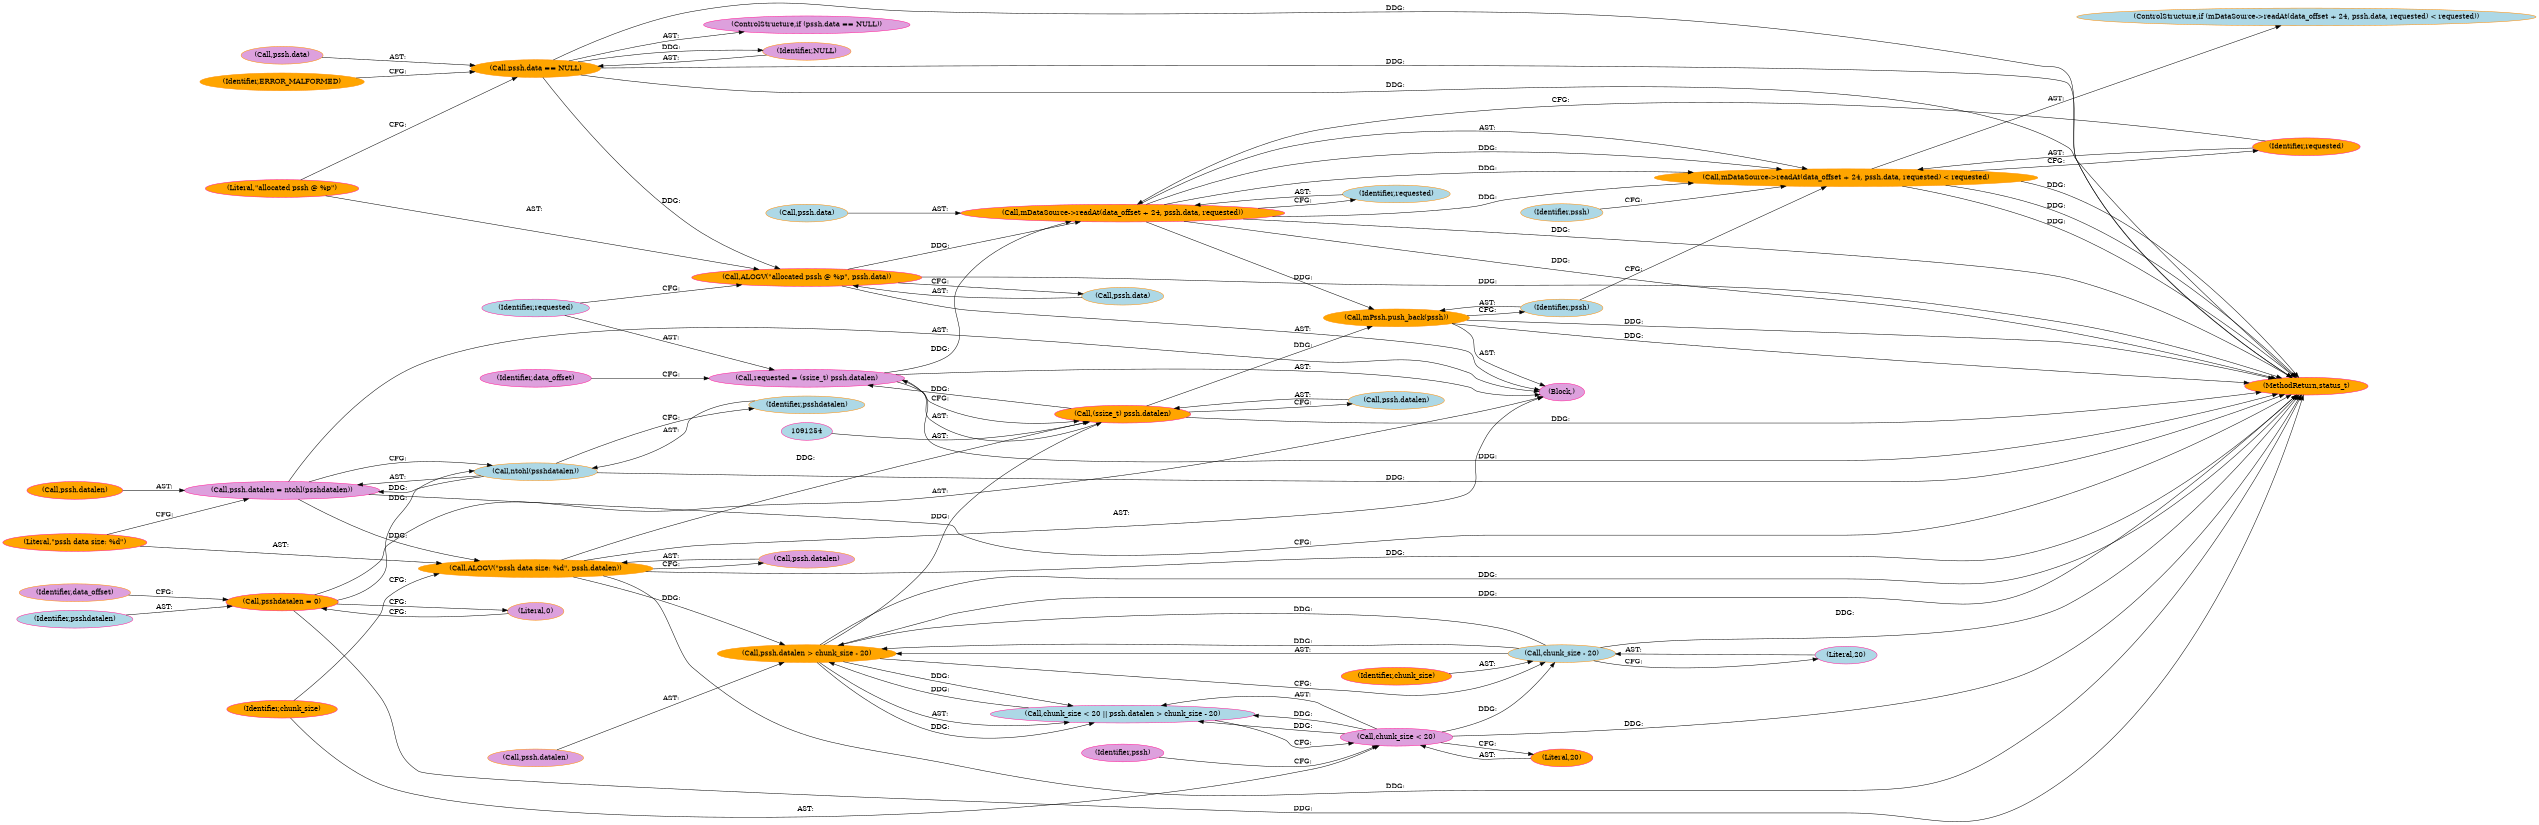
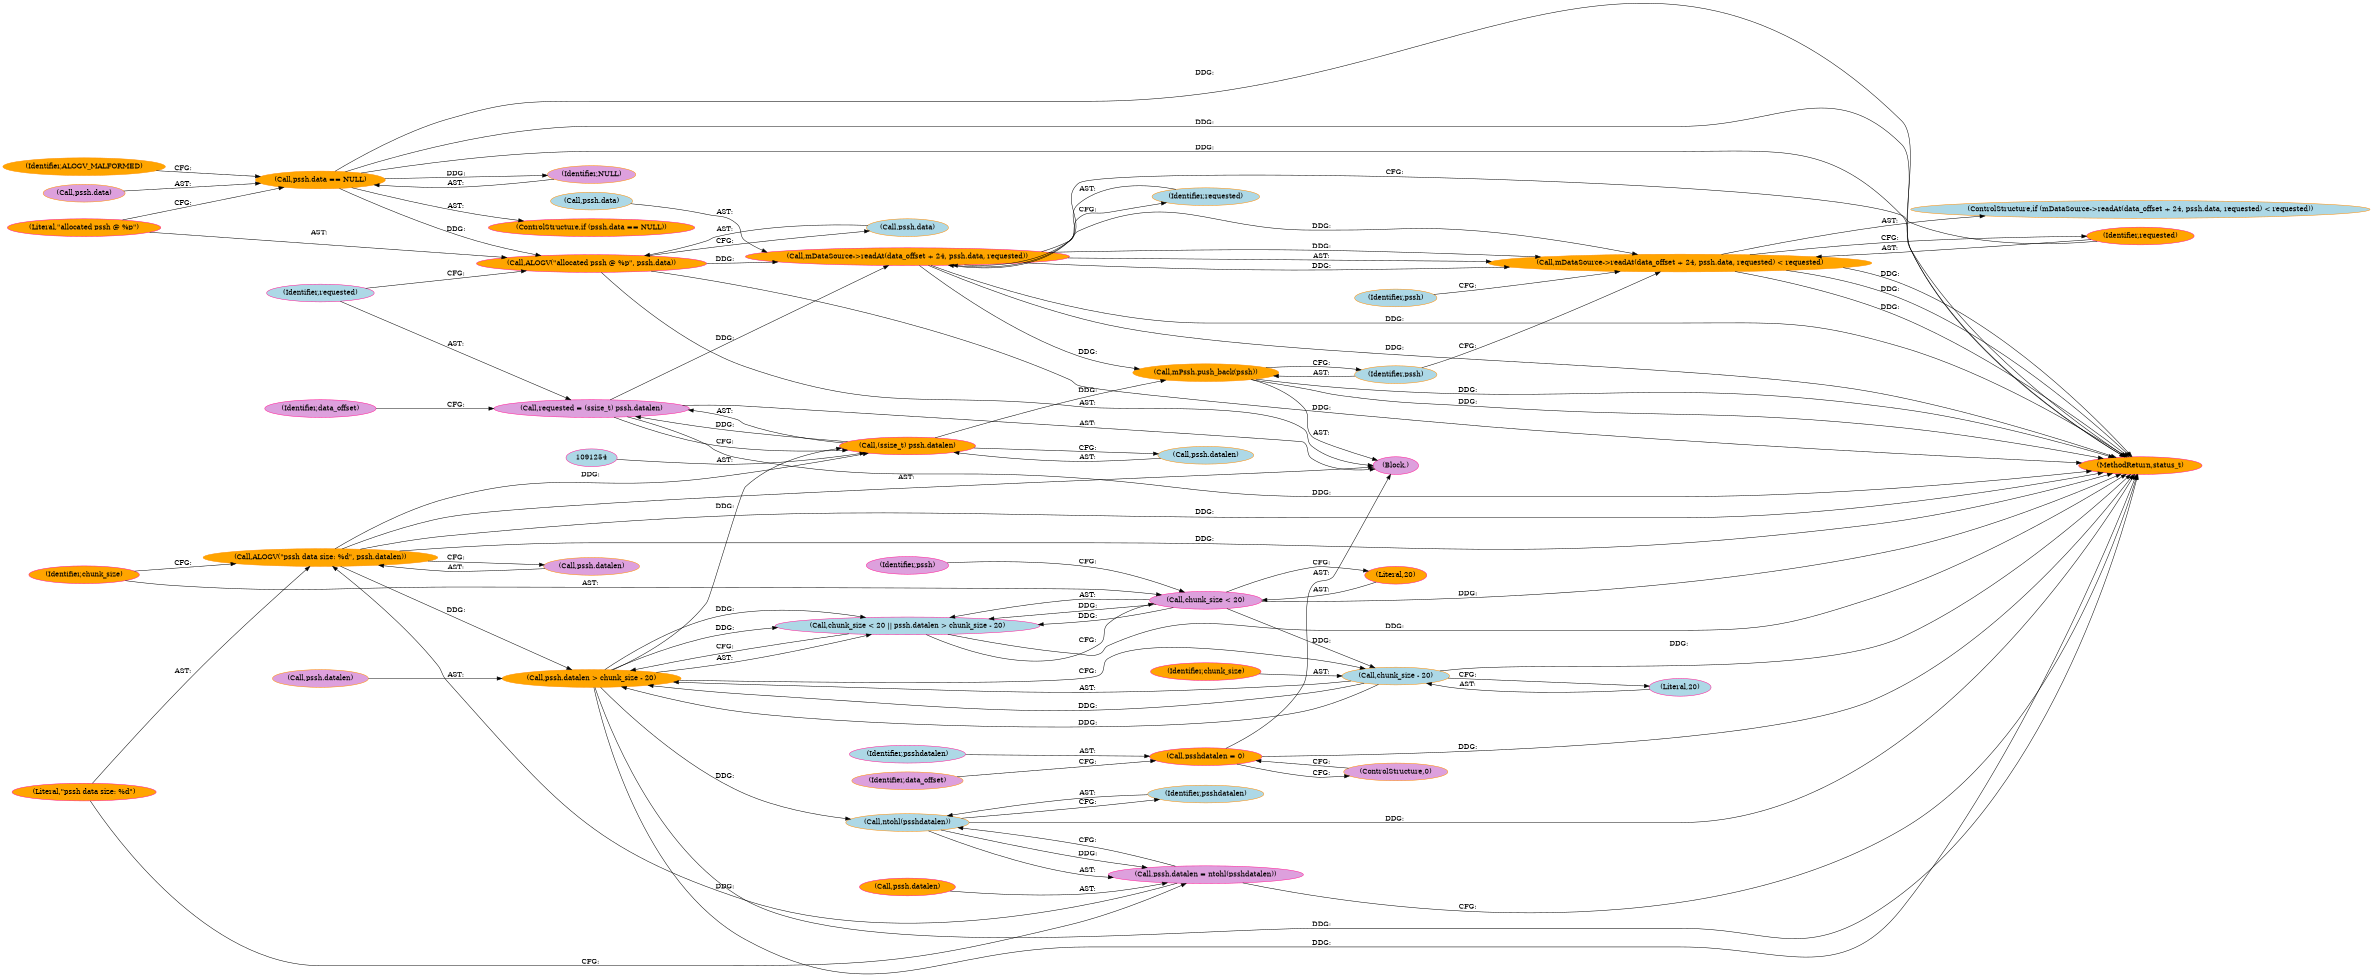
  digraph {
    rankdir=LR
    node [color=deeppink fillcolor=orange style=filled]
    n1 [label="(Call,mDataSource->readAt(data_offset + 24, pssh.data, requested))"]
    n2 [color=darkorange label="(Call,mDataSource->readAt(data_offset + 24, pssh.data, requested) < requested)"]
    n3 [color=darkorange label="(Call,mPssh.push_back(pssh))"]
    n4 [color=darkorange fillcolor=lightblue label="(Identifier,requested)"]
    n5 [label="(MethodReturn,status_t)"]
    n6 [color=darkorange fillcolor=lightblue label="(ControlStructure,if (mDataSource->readAt(data_offset + 24, pssh.data, requested) < requested))"]
    n7 [label="(Identifier,requested)"]
    n8 [fillcolor=plum label="(Block,)"]
    n9 [color=darkorange fillcolor=lightblue label="(Identifier,pssh)"]
    n10 [label="(Call,ALOGV(\"allocated pssh @ %p\", pssh.data))"]
    n11 [color=darkorange fillcolor=lightblue label="(Call,pssh.data)"]
    n12 [color=darkorange label="(Call,pssh.data == NULL)"]
-   n13 [fillcolor=plum label="(ControlStructure,if (pssh.data == NULL))"]
+   n13 [label="(ControlStructure,if (pssh.data == NULL))"]
    n14 [color=darkorange fillcolor=plum label="(Identifier,NULL)"]
    n15 [fillcolor=plum label="(Call,requested = (ssize_t) pssh.datalen)"]
    n16 [label="(Call,(ssize_t) pssh.datalen)"]
    n17 [color=darkorange fillcolor=lightblue label="(Call,pssh.datalen)"]
    n18 [color=darkorange label="(Call,ALOGV(\"pssh data size: %d\", pssh.datalen))"]
    n19 [color=darkorange label="(Call,pssh.datalen > chunk_size - 20)"]
    n20 [color=darkorange fillcolor=plum label="(Call,pssh.datalen)"]
    n21 [color=darkorange fillcolor=lightblue label="(Call,chunk_size - 20)"]
    n22 [fillcolor=lightblue label="(Call,chunk_size < 20 || pssh.datalen > chunk_size - 20)"]
    n23 [fillcolor=plum label="(Call,pssh.datalen = ntohl(psshdatalen))"]
    n24 [color=darkorange fillcolor=lightblue label="(Call,ntohl(psshdatalen))"]
    n25 [color=darkorange fillcolor=lightblue label="(Identifier,psshdatalen)"]
    n26 [label="(Call,psshdatalen = 0)"]
-   n27 [color=darkorange fillcolor=plum label="(Literal,0)"]
+   n27 [color=darkorange fillcolor=plum label="(ControlStructure,0)"]
    n28 [fillcolor=lightblue label="(Literal,20)"]
    n29 [fillcolor=plum label="(Call,chunk_size < 20)"]
    n30 [label="(Literal,20)"]
    n31 [fillcolor=plum label="(Identifier,data_offset)"]
    n32 [fillcolor=lightblue label="(Identifier,psshdatalen)"]
    n33 [color=darkorange fillcolor=plum label="(Call,pssh.data)"]
    n34 [label="(Identifier,chunk_size)"]
-   n35 [color=darkorange label="(Identifier,ERROR_MALFORMED)"]
+   n35 [color=darkorange label="(Identifier,ALOGV_MALFORMED)"]
    n36 [color=darkorange fillcolor=plum label="(Call,pssh.datalen)"]
    n37 [color=darkorange fillcolor=plum label="(Identifier,data_offset)"]
    n38 [color=darkorange fillcolor=lightblue label="(Identifier,pssh)"]
    n39 [label="(Literal,\"allocated pssh @ %p\")"]
    n40 [color=darkorange fillcolor=lightblue label="(Call,pssh.data)"]
    n41 [label="(Call,pssh.datalen)"]
    n42 [fillcolor=lightblue label="(Identifier,requested)"]
    n43 [label="(Identifier,chunk_size)"]
    n44 [fillcolor=plum label="(Identifier,pssh)"]
    n45 [label="(Literal,\"pssh data size: %d\")"]
    n46 [fillcolor=lightblue label=1091254]
    n1 -> n2 [label="AST: "]
    n1 -> n2 [label="DDG: "]
    n1 -> n2 [label="DDG: "]
    n1 -> n2 [label="DDG: "]
    n1 -> n3 [label="DDG: "]
    n1 -> n4 [label="CFG: "]
    n1 -> n5 [label="DDG: "]
    n1 -> n5 [label="DDG: "]
    n2 -> n5 [label="DDG: "]
    n2 -> n5 [label="DDG: "]
    n2 -> n5 [label="DDG: "]
    n2 -> n6 [label="AST: "]
    n2 -> n7 [label="CFG: "]
    n3 -> n5 [label="DDG: "]
    n3 -> n5 [label="DDG: "]
    n3 -> n8 [label="AST: "]
    n3 -> n9 [label="CFG: "]
    n4 -> n1 [label="AST: "]
    n7 -> n1 [label="CFG: "]
    n7 -> n2 [label="AST: "]
    n9 -> n2 [label="CFG: "]
    n9 -> n3 [label="AST: "]
    n10 -> n1 [label="DDG: "]
    n10 -> n5 [label="DDG: "]
    n10 -> n8 [label="AST: "]
    n10 -> n11 [label="CFG: "]
    n11 -> n10 [label="AST: "]
    n12 -> n5 [label="DDG: "]
    n12 -> n5 [label="DDG: "]
    n12 -> n5 [label="DDG: "]
    n12 -> n10 [label="DDG: "]
    n12 -> n13 [label="AST: "]
    n12 -> n14 [label="DDG: "]
    n14 -> n12 [label="AST: "]
    n15 -> n1 [label="DDG: "]
    n15 -> n5 [label="DDG: "]
    n15 -> n8 [label="AST: "]
    n15 -> n16 [label="CFG: "]
    n16 -> n3 [label="DDG: "]
-   n16 -> n5 [label="DDG: "]
+   n22 -> n5 [label="DDG: "]
    n16 -> n15 [label="AST: "]
    n16 -> n15 [label="DDG: "]
    n16 -> n17 [label="CFG: "]
    n17 -> n16 [label="AST: "]
    n18 -> n5 [label="DDG: "]
    n18 -> n5 [label="DDG: "]
    n18 -> n8 [label="AST: "]
    n18 -> n16 [label="DDG: "]
    n18 -> n19 [label="DDG: "]
    n18 -> n20 [label="CFG: "]
    n19 -> n5 [label="DDG: "]
    n19 -> n5 [label="DDG: "]
    n19 -> n16 [label="DDG: "]
    n19 -> n21 [label="CFG: "]
    n19 -> n22 [label="AST: "]
    n19 -> n22 [label="DDG: "]
    n19 -> n22 [label="DDG: "]
    n20 -> n18 [label="AST: "]
    n21 -> n5 [label="DDG: "]
    n21 -> n19 [label="AST: "]
    n21 -> n19 [label="DDG: "]
    n21 -> n19 [label="DDG: "]
    n21 -> n28 [label="CFG: "]
-   n22 -> n19 [label="DDG: "]
+   n22 -> n19 [label="CFG: "]
    n22 -> n29 [label="CFG: "]
    n23 -> n5 [label="CFG: "]
-   n23 -> n8 [label="AST: "]
    n23 -> n18 [label="DDG: "]
    n23 -> n24 [label="CFG: "]
    n24 -> n5 [label="DDG: "]
    n24 -> n23 [label="AST: "]
    n24 -> n23 [label="DDG: "]
    n24 -> n25 [label="CFG: "]
    n25 -> n24 [label="AST: "]
    n26 -> n5 [label="DDG: "]
    n26 -> n8 [label="AST: "]
-   n26 -> n24 [label="DDG: "]
+   n19 -> n24 [label="DDG: "]
    n26 -> n27 [label="CFG: "]
    n27 -> n26 [label="CFG: "]
    n28 -> n21 [label="AST: "]
    n29 -> n5 [label="DDG: "]
    n29 -> n21 [label="DDG: "]
    n29 -> n22 [label="AST: "]
    n29 -> n22 [label="DDG: "]
    n29 -> n22 [label="DDG: "]
    n29 -> n30 [label="CFG: "]
    n30 -> n29 [label="AST: "]
    n31 -> n15 [label="CFG: "]
    n32 -> n26 [label="AST: "]
    n33 -> n12 [label="AST: "]
    n34 -> n18 [label="CFG: "]
    n34 -> n29 [label="AST: "]
    n35 -> n12 [label="CFG: "]
    n36 -> n19 [label="AST: "]
    n37 -> n26 [label="CFG: "]
    n38 -> n2 [label="CFG: "]
    n39 -> n10 [label="AST: "]
    n39 -> n12 [label="CFG: "]
    n40 -> n1 [label="AST: "]
    n41 -> n23 [label="AST: "]
    n42 -> n10 [label="CFG: "]
    n42 -> n15 [label="AST: "]
    n43 -> n21 [label="AST: "]
    n44 -> n29 [label="CFG: "]
    n45 -> n18 [label="AST: "]
    n45 -> n23 [label="CFG: "]
    n46 -> n16 [label="AST: "]
  }
